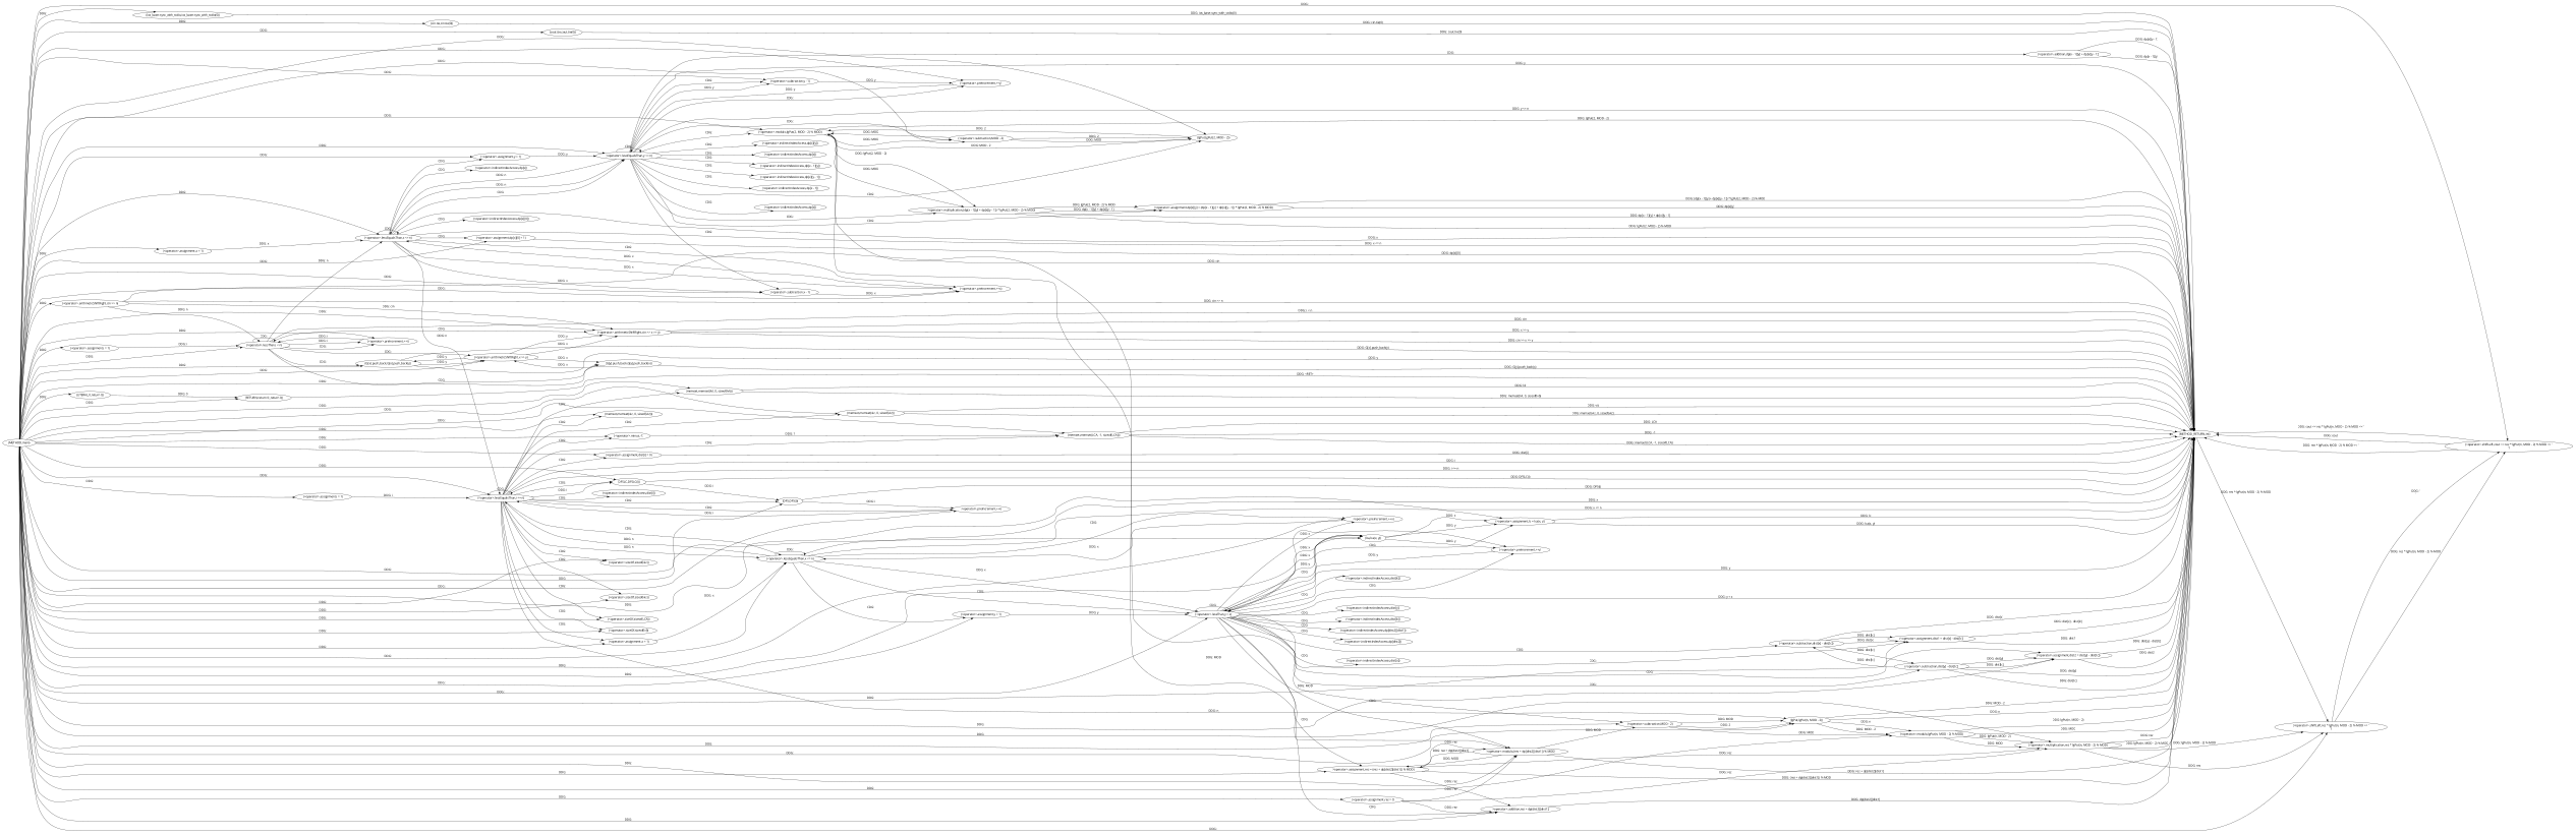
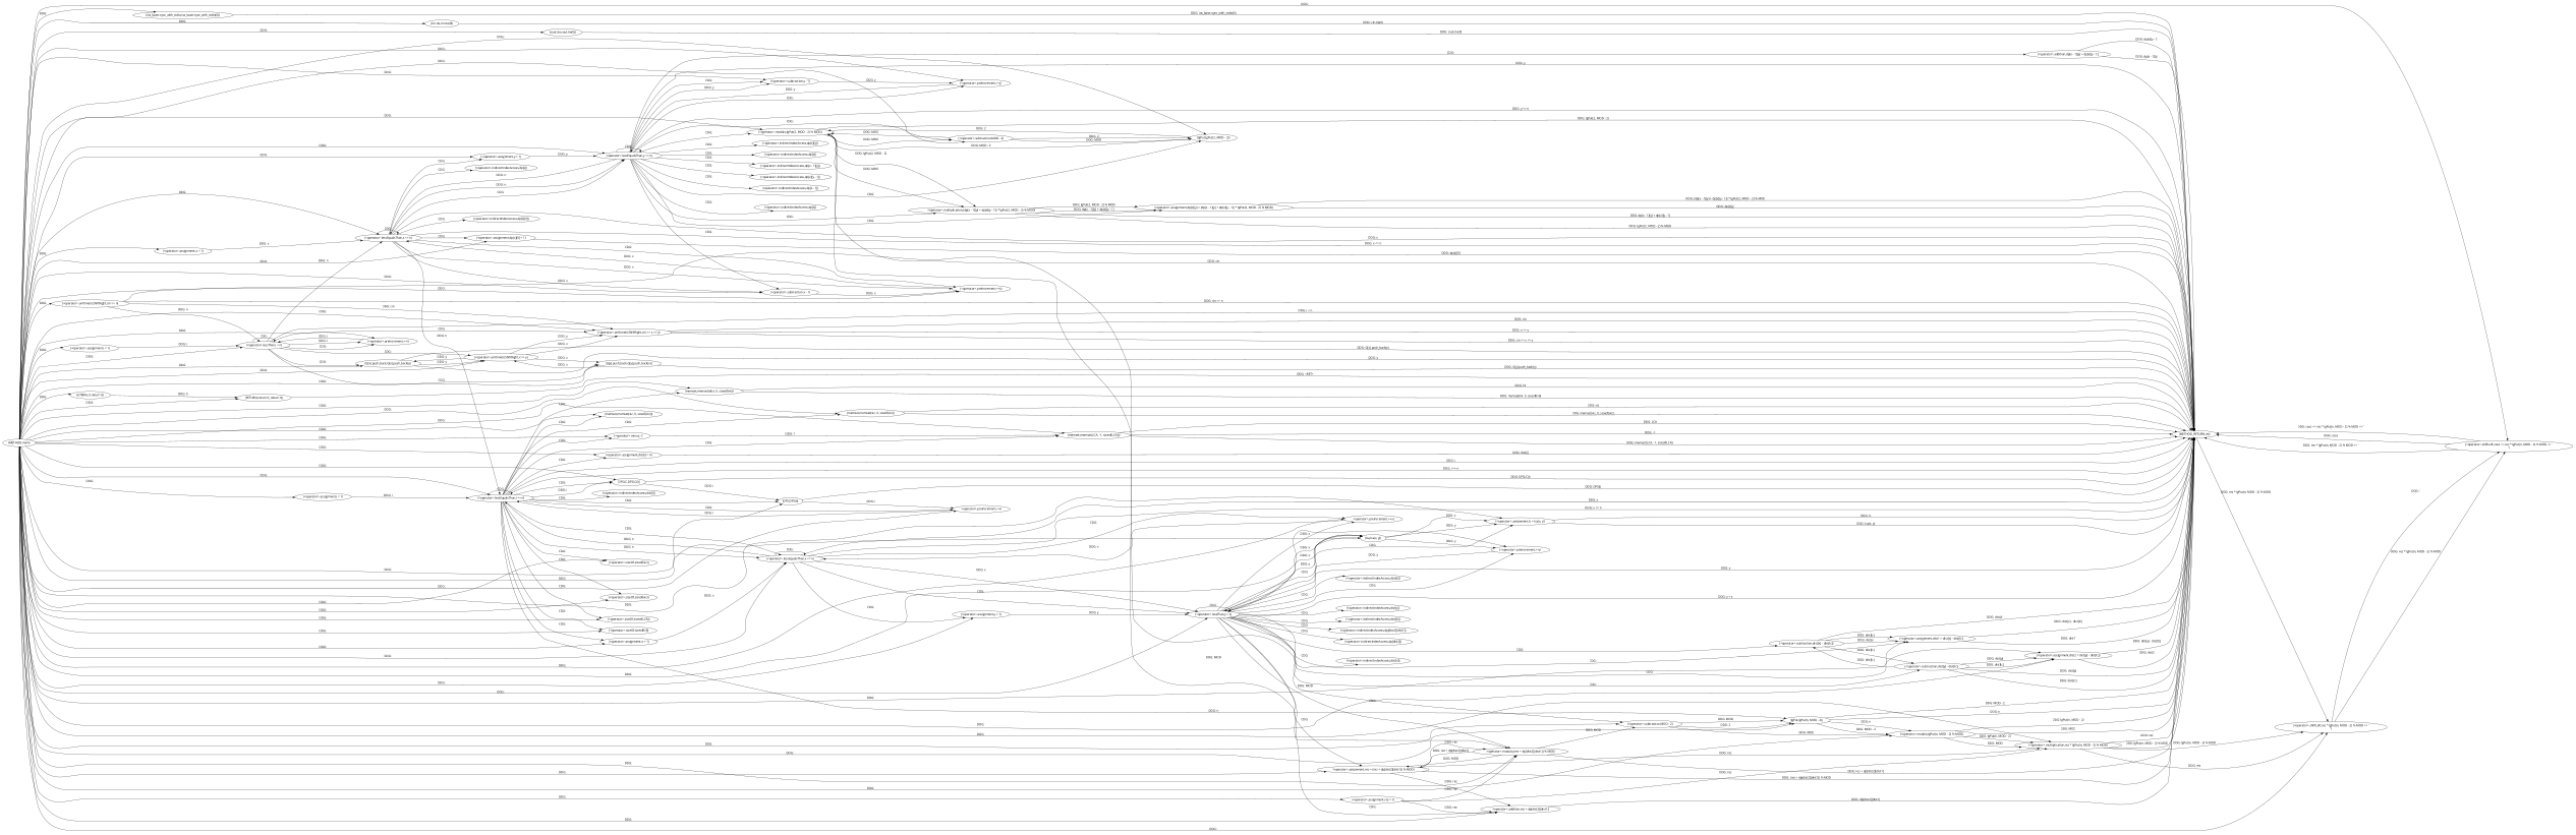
  digraph {
    fontname="Open Sans"
    rankdir=LR
    node [fontname="Open Sans"]
    edge [fontname="Open Sans"]
    n1 [label="(METHOD,main)"]
    n2 [label="(ios_base::sync_with_stdio,ios_base::sync_with_stdio(0))"]
    n3 [label="(<operator>.arithmeticShiftRight,cin >> n)"]
    n4 [label="(<operator>.assignment,rez = 0)"]
    n5 [label="(<operator>.shiftLeft,cout << rez * lgPut(n, MOD - 2) % MOD << '\n')"]
    n6 [label="(RETURN,return 0;,return 0;)"]
    n7 [label="(cin.tie,cin.tie(0))"]
    n8 [label="(cout.tie,cout.tie(0))"]
    n9 [label="(<operator>.assignment,i = 1)"]
    n10 [label="(<operator>.lessThan,i < n)"]
    n11 [label="(<operator>.preIncrement,++i)"]
    n12 [label="(<operator>.assignment,x = 1)"]
    n13 [label="(<operator>.lessEqualsThan,x <= n)"]
    n14 [label="(<operator>.preIncrement,++x)"]
    n15 [label="(<operator>.assignment,i = 1)"]
    n16 [label="(<operator>.lessEqualsThan,i <= n)"]
    n17 [label="(<operator>.preIncrement,++i)"]
    n18 [label="(LITERAL,0,return 0;)"]
    n19 [label="(<operator>.arithmeticShiftRight,cin >> x >> y)"]
    n20 [label="(G[x].push_back,G[x].push_back(y))"]
    n21 [label="(G[y].push_back,G[y].push_back(x))"]
    n22 [label="(<operator>.assignment,dp[x][0] = 1)"]
    n23 [label="(memset,memset(viz, 0, sizeof(viz)))"]
    n24 [label="(memset,memset(LCA, -1, sizeof(LCA)))"]
-   n25 [label="(memset,memset(lvl, 0, sizeof(lvl)))"]
+   n25 [label="(memset,memset(dist, 0, sizeof(lvl)))"]
    n26 [label="(DFSLC,DFSLC(i))"]
    n27 [label="(memset,memset(viz, 0, sizeof(viz)))"]
    n28 [label="(<operator>.assignment,dist[i] = 0)"]
    n29 [label="(DFS,DFS(i))"]
    n30 [label="(<operator>.shiftLeft,rez * lgPut(n, MOD - 2) % MOD << '\n')"]
    n31 [label="(<operator>.assignment,y = 1)"]
    n32 [label="(<operator>.lessEqualsThan,y <= n)"]
    n33 [label="(<operator>.preIncrement,++y)"]
    n34 [label="(<operator>.assignment,x = 1)"]
    n35 [label="(<operator>.lessEqualsThan,x <= n)"]
    n36 [label="(<operator>.preIncrement,++x)"]
    n37 [label="(<operator>.multiplication,rez * lgPut(n, MOD - 2) % MOD)"]
    n38 [label="(<operator>.arithmeticShiftRight,x >> y)"]
    n39 [label="(<operator>.sizeOf,sizeof(viz))"]
    n40 [label="(<operator>.minus,-1)"]
    n41 [label="(<operator>.sizeOf,sizeof(LCA))"]
    n42 [label="(<operator>.sizeOf,sizeof(lvl))"]
    n43 [label="(<operator>.sizeOf,sizeof(viz))"]
    n44 [label="(<operator>.assignment,y = 1)"]
    n45 [label="(<operator>.lessThan,y < x)"]
    n46 [label="(<operator>.preIncrement,++y)"]
    n47 [label="(<operator>.modulo,lgPut(n, MOD - 2) % MOD)"]
    n48 [label="(<operator>.assignment,lc = lca(x, y))"]
    n49 [label="(<operator>.assignment,dist1 = dist[x] - dist[lc])"]
    n50 [label="(<operator>.assignment,dist2 = dist[y] - dist[lc])"]
    n51 [label="(<operator>.assignment,rez = (rez + dp[dist2][dist1]) % MOD)"]
    n52 [label="(lgPut,lgPut(n, MOD - 2))"]
    n53 [label="(<operator>.modulo,lgPut(2, MOD - 2) % MOD)"]
    n54 [label="(<operator>.subtraction,MOD - 2)"]
    n55 [label="(lgPut,lgPut(2, MOD - 2))"]
    n56 [label="(lca,lca(x, y))"]
    n57 [label="(<operator>.modulo,(rez + dp[dist2][dist1]) % MOD)"]
    n58 [label="(<operator>.subtraction,y - 1)"]
    n59 [label="(<operator>.subtraction,MOD - 2)"]
    n60 [label="(<operator>.addition,rez + dp[dist2][dist1])"]
    n61 [label="(<operator>.subtraction,x - 1)"]
    n62 [label="(METHOD_RETURN,int)"]
    n63 [label="(<operator>.indirectIndexAccess,dp[x][0])"]
    n64 [label="(<operator>.indirectIndexAccess,dp[x])"]
    n65 [label="(<operator>.indirectIndexAccess,dist[i])"]
    n66 [label="(<operator>.assignment,dp[x][y] = (dp[x - 1][y] + dp[x][y - 1]) * lgPut(2, MOD - 2) % MOD)"]
    n67 [label="(<operator>.multiplication,(dp[x - 1][y] + dp[x][y - 1]) * lgPut(2, MOD - 2) % MOD)"]
    n68 [label="(<operator>.addition,dp[x - 1][y] + dp[x][y - 1])"]
    n69 [label="(<operator>.indirectIndexAccess,dp[x][y])"]
    n70 [label="(<operator>.indirectIndexAccess,dp[x])"]
    n71 [label="(<operator>.indirectIndexAccess,dp[x - 1][y])"]
    n72 [label="(<operator>.indirectIndexAccess,dp[x][y - 1])"]
    n73 [label="(<operator>.indirectIndexAccess,dp[x - 1])"]
    n74 [label="(<operator>.indirectIndexAccess,dp[x])"]
    n75 [label="(<operator>.subtraction,dist[x] - dist[lc])"]
    n76 [label="(<operator>.subtraction,dist[y] - dist[lc])"]
    n77 [label="(<operator>.indirectIndexAccess,dist[x])"]
    n78 [label="(<operator>.indirectIndexAccess,dist[lc])"]
    n79 [label="(<operator>.indirectIndexAccess,dist[y])"]
    n80 [label="(<operator>.indirectIndexAccess,dist[lc])"]
    n81 [label="(<operator>.indirectIndexAccess,dp[dist2][dist1])"]
    n82 [label="(<operator>.indirectIndexAccess,dp[dist2])"]
    n1 -> n2 [label="DDG: "]
    n1 -> n3 [label="DDG: "]
    n1 -> n4 [label="DDG: "]
    n1 -> n5 [label="DDG: "]
    n1 -> n6 [label="DDG: "]
    n1 -> n7 [label="DDG: "]
    n1 -> n8 [label="DDG: "]
    n1 -> n9 [label="DDG: "]
    n1 -> n10 [label="DDG: "]
    n1 -> n11 [label="DDG: "]
    n1 -> n12 [label="DDG: "]
    n1 -> n13 [label="DDG: "]
    n1 -> n14 [label="DDG: "]
    n1 -> n15 [label="DDG: "]
    n1 -> n16 [label="DDG: "]
    n1 -> n17 [label="DDG: "]
    n1 -> n18 [label="DDG: "]
    n1 -> n19 [label="DDG: "]
    n1 -> n20 [label="DDG: "]
    n1 -> n21 [label="DDG: "]
    n1 -> n22 [label="DDG: "]
    n1 -> n23 [label="DDG: "]
    n1 -> n24 [label="DDG: "]
    n1 -> n25 [label="DDG: "]
    n1 -> n26 [label="DDG: "]
    n1 -> n27 [label="DDG: "]
    n1 -> n28 [label="DDG: "]
    n1 -> n29 [label="DDG: "]
    n1 -> n30 [label="DDG: "]
    n1 -> n31 [label="DDG: "]
    n1 -> n32 [label="DDG: "]
    n1 -> n33 [label="DDG: "]
    n1 -> n34 [label="DDG: "]
    n1 -> n35 [label="DDG: "]
    n1 -> n36 [label="DDG: "]
    n1 -> n37 [label="DDG: "]
    n1 -> n38 [label="DDG: "]
    n1 -> n39 [label="DDG: "]
    n1 -> n40 [label="DDG: "]
    n1 -> n41 [label="DDG: "]
    n1 -> n42 [label="DDG: "]
    n1 -> n43 [label="DDG: "]
    n1 -> n44 [label="DDG: "]
    n1 -> n45 [label="DDG: "]
    n1 -> n46 [label="DDG: "]
    n1 -> n47 [label="DDG: "]
    n1 -> n48 [label="DDG: "]
    n1 -> n49 [label="DDG: "]
    n1 -> n50 [label="DDG: "]
    n1 -> n51 [label="DDG: "]
    n1 -> n52 [label="DDG: "]
    n1 -> n53 [label="DDG: "]
    n1 -> n54 [label="DDG: "]
    n1 -> n55 [label="DDG: "]
    n1 -> n56 [label="DDG: "]
    n1 -> n57 [label="DDG: "]
    n1 -> n58 [label="DDG: "]
    n1 -> n59 [label="DDG: "]
    n1 -> n60 [label="DDG: "]
    n1 -> n61 [label="DDG: "]
    n2 -> n62 [label="DDG: ios_base::sync_with_stdio(0)"]
    n3 -> n10 [label="DDG: n"]
    n3 -> n19 [label="DDG: cin"]
    n3 -> n62 [label="DDG: cin"]
    n3 -> n62 [label="DDG: cin >> n"]
    n4 -> n37 [label="DDG: rez"]
    n4 -> n57 [label="DDG: rez"]
    n4 -> n60 [label="DDG: rez"]
    n5 -> n62 [label="DDG: rez * lgPut(n, MOD - 2) % MOD << '\n'"]
    n5 -> n62 [label="DDG: cout << rez * lgPut(n, MOD - 2) % MOD << '\n'"]
    n5 -> n62 [label="DDG: cout"]
    n6 -> n62 [label="DDG: <RET>"]
    n7 -> n62 [label="DDG: cin.tie(0)"]
    n8 -> n62 [label="DDG: cout.tie(0)"]
    n9 -> n10 [label="DDG: i"]
    n10 -> n10 [label="CDG: "]
    n10 -> n11 [label="DDG: i"]
    n10 -> n11 [label="CDG: "]
    n10 -> n13 [label="DDG: n"]
    n10 -> n19 [label="CDG: "]
    n10 -> n20 [label="CDG: "]
    n10 -> n21 [label="CDG: "]
    n10 -> n38 [label="CDG: "]
    n10 -> n62 [label="DDG: i < n"]
    n11 -> n10 [label="DDG: i"]
    n12 -> n13 [label="DDG: x"]
    n13 -> n13 [label="CDG: "]
    n13 -> n14 [label="DDG: x"]
    n13 -> n14 [label="CDG: "]
    n13 -> n16 [label="DDG: n"]
    n13 -> n22 [label="CDG: "]
    n13 -> n31 [label="CDG: "]
    n13 -> n32 [label="DDG: n"]
    n13 -> n32 [label="CDG: "]
    n13 -> n61 [label="DDG: x"]
    n13 -> n62 [label="DDG: x"]
    n13 -> n62 [label="DDG: x <= n"]
    n13 -> n63 [label="CDG: "]
    n13 -> n64 [label="CDG: "]
    n14 -> n13 [label="DDG: x"]
    n15 -> n16 [label="DDG: i"]
    n16 -> n16 [label="CDG: "]
    n16 -> n17 [label="CDG: "]
    n16 -> n23 [label="CDG: "]
    n16 -> n24 [label="CDG: "]
    n16 -> n25 [label="CDG: "]
    n16 -> n26 [label="DDG: i"]
    n16 -> n26 [label="CDG: "]
    n16 -> n27 [label="CDG: "]
    n16 -> n28 [label="CDG: "]
    n16 -> n29 [label="CDG: "]
    n16 -> n34 [label="CDG: "]
    n16 -> n35 [label="DDG: n"]
    n16 -> n35 [label="CDG: "]
    n16 -> n39 [label="CDG: "]
    n16 -> n40 [label="CDG: "]
    n16 -> n41 [label="CDG: "]
    n16 -> n42 [label="CDG: "]
    n16 -> n43 [label="CDG: "]
    n16 -> n52 [label="DDG: n"]
    n16 -> n62 [label="DDG: i"]
    n16 -> n62 [label="DDG: i <= n"]
    n16 -> n65 [label="CDG: "]
    n17 -> n16 [label="DDG: i"]
    n18 -> n6 [label="DDG: 0"]
    n19 -> n62 [label="DDG: cin"]
    n19 -> n62 [label="DDG: x >> y"]
    n19 -> n62 [label="DDG: cin >> x >> y"]
    n20 -> n38 [label="DDG: y"]
    n20 -> n62 [label="DDG: y"]
    n20 -> n62 [label="DDG: G[x].push_back(y)"]
    n21 -> n38 [label="DDG: x"]
    n21 -> n62 [label="DDG: G[y].push_back(x)"]
    n22 -> n62 [label="DDG: dp[x][0]"]
    n24 -> n62 [label="DDG: LCA"]
    n24 -> n62 [label="DDG: -1"]
    n24 -> n62 [label="DDG: memset(LCA, -1, sizeof(LCA))"]
    n25 -> n62 [label="DDG: lvl"]
    n25 -> n62 [label="DDG: memset(lvl, 0, sizeof(lvl))"]
    n26 -> n29 [label="DDG: i"]
    n26 -> n62 [label="DDG: DFSLC(i)"]
    n27 -> n62 [label="DDG: viz"]
    n27 -> n62 [label="DDG: memset(viz, 0, sizeof(viz))"]
    n28 -> n62 [label="DDG: dist[i]"]
    n29 -> n17 [label="DDG: i"]
    n29 -> n62 [label="DDG: DFS(i)"]
    n30 -> n5 [label="DDG: rez * lgPut(n, MOD - 2) % MOD"]
    n30 -> n5 [label="DDG: '\n'"]
    n31 -> n32 [label="DDG: y"]
    n32 -> n13 [label="DDG: n"]
    n32 -> n32 [label="CDG: "]
    n32 -> n33 [label="CDG: "]
    n32 -> n53 [label="CDG: "]
    n32 -> n55 [label="CDG: "]
    n32 -> n58 [label="DDG: y"]
    n32 -> n58 [label="CDG: "]
    n32 -> n59 [label="CDG: "]
    n32 -> n61 [label="CDG: "]
    n32 -> n62 [label="DDG: y"]
    n32 -> n62 [label="DDG: y <= n"]
    n32 -> n66 [label="CDG: "]
    n32 -> n67 [label="CDG: "]
    n32 -> n68 [label="CDG: "]
    n32 -> n69 [label="CDG: "]
    n32 -> n70 [label="CDG: "]
    n32 -> n71 [label="CDG: "]
    n32 -> n72 [label="CDG: "]
    n32 -> n73 [label="CDG: "]
    n32 -> n74 [label="CDG: "]
    n33 -> n32 [label="DDG: y"]
    n34 -> n35 [label="DDG: x"]
    n35 -> n16 [label="DDG: n"]
    n35 -> n35 [label="CDG: "]
    n35 -> n36 [label="CDG: "]
    n35 -> n44 [label="CDG: "]
    n35 -> n45 [label="DDG: x"]
    n35 -> n45 [label="CDG: "]
    n35 -> n62 [label="DDG: x"]
    n35 -> n62 [label="DDG: x <= n"]
    n36 -> n35 [label="DDG: x"]
    n37 -> n30 [label="DDG: rez"]
    n37 -> n30 [label="DDG: lgPut(n, MOD - 2) % MOD"]
    n37 -> n62 [label="DDG: rez"]
    n37 -> n62 [label="DDG: lgPut(n, MOD - 2) % MOD"]
    n38 -> n19 [label="DDG: x"]
    n38 -> n19 [label="DDG: y"]
    n38 -> n20 [label="DDG: y"]
    n38 -> n21 [label="DDG: x"]
    n40 -> n24 [label="DDG: 1"]
    n44 -> n45 [label="DDG: y"]
    n45 -> n36 [label="DDG: x"]
    n45 -> n45 [label="CDG: "]
    n45 -> n46 [label="CDG: "]
    n45 -> n48 [label="CDG: "]
    n45 -> n49 [label="CDG: "]
    n45 -> n50 [label="CDG: "]
    n45 -> n51 [label="CDG: "]
    n45 -> n56 [label="DDG: x"]
    n45 -> n56 [label="DDG: y"]
    n45 -> n56 [label="CDG: "]
    n45 -> n57 [label="CDG: "]
    n45 -> n60 [label="CDG: "]
    n45 -> n62 [label="DDG: y"]
    n45 -> n62 [label="DDG: y < x"]
    n45 -> n75 [label="CDG: "]
    n45 -> n76 [label="CDG: "]
    n45 -> n77 [label="CDG: "]
    n45 -> n78 [label="CDG: "]
    n45 -> n79 [label="CDG: "]
    n45 -> n80 [label="CDG: "]
    n45 -> n81 [label="CDG: "]
    n45 -> n82 [label="CDG: "]
    n46 -> n45 [label="DDG: y"]
    n47 -> n37 [label="DDG: MOD"]
    n47 -> n37 [label="DDG: lgPut(n, MOD - 2)"]
    n47 -> n62 [label="DDG: lgPut(n, MOD - 2)"]
    n47 -> n62 [label="DDG: MOD"]
    n48 -> n62 [label="DDG: lc"]
    n48 -> n62 [label="DDG: lca(x, y)"]
    n49 -> n62 [label="DDG: dist1"]
    n49 -> n62 [label="DDG: dist[x] - dist[lc]"]
    n50 -> n62 [label="DDG: dist2"]
    n50 -> n62 [label="DDG: dist[y] - dist[lc]"]
    n51 -> n37 [label="DDG: rez"]
    n51 -> n57 [label="DDG: rez"]
    n51 -> n60 [label="DDG: rez"]
    n51 -> n62 [label="DDG: (rez + dp[dist2][dist1]) % MOD"]
    n52 -> n47 [label="DDG: n"]
    n52 -> n47 [label="DDG: MOD - 2"]
    n52 -> n62 [label="DDG: n"]
    n52 -> n62 [label="DDG: MOD - 2"]
    n53 -> n54 [label="DDG: MOD"]
    n53 -> n57 [label="DDG: MOD"]
    n53 -> n59 [label="DDG: MOD"]
    n53 -> n62 [label="DDG: lgPut(2, MOD - 2)"]
    n53 -> n67 [label="DDG: MOD"]
    n53 -> n67 [label="DDG: lgPut(2, MOD - 2)"]
    n54 -> n47 [label="DDG: MOD"]
    n54 -> n52 [label="DDG: MOD"]
    n54 -> n52 [label="DDG: 2"]
    n55 -> n53 [label="DDG: MOD - 2"]
    n55 -> n53 [label="DDG: 2"]
    n56 -> n45 [label="DDG: x"]
    n56 -> n46 [label="DDG: y"]
    n56 -> n48 [label="DDG: x"]
    n56 -> n48 [label="DDG: y"]
    n57 -> n51 [label="DDG: rez + dp[dist2][dist1]"]
    n57 -> n51 [label="DDG: MOD"]
    n57 -> n54 [label="DDG: MOD"]
    n57 -> n62 [label="DDG: rez + dp[dist2][dist1]"]
    n58 -> n33 [label="DDG: y"]
    n59 -> n53 [label="DDG: MOD"]
    n59 -> n55 [label="DDG: MOD"]
    n59 -> n55 [label="DDG: 2"]
    n60 -> n62 [label="DDG: dp[dist2][dist1]"]
    n61 -> n14 [label="DDG: x"]
    n62 -> n30 [label="DDG: rez * lgPut(n, MOD - 2) % MOD"]
    n66 -> n62 [label="DDG: dp[x][y]"]
    n66 -> n62 [label="DDG: (dp[x - 1][y] + dp[x][y - 1]) * lgPut(2, MOD - 2) % MOD"]
    n67 -> n62 [label="DDG: dp[x - 1][y] + dp[x][y - 1]"]
    n67 -> n62 [label="DDG: lgPut(2, MOD - 2) % MOD"]
    n67 -> n66 [label="DDG: lgPut(2, MOD - 2) % MOD"]
    n67 -> n66 [label="DDG: dp[x - 1][y] + dp[x][y - 1]"]
    n68 -> n62 [label="DDG: dp[x - 1][y]"]
    n68 -> n62 [label="DDG: dp[x][y - 1]"]
    n75 -> n49 [label="DDG: dist[lc]"]
    n75 -> n49 [label="DDG: dist[x]"]
    n75 -> n62 [label="DDG: dist[x]"]
    n75 -> n76 [label="DDG: dist[lc]"]
    n76 -> n50 [label="DDG: dist[y]"]
    n76 -> n50 [label="DDG: dist[lc]"]
    n76 -> n62 [label="DDG: dist[y]"]
    n76 -> n62 [label="DDG: dist[lc]"]
    n76 -> n75 [label="DDG: dist[lc]"]
  }
